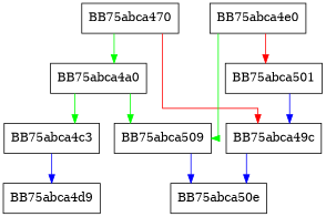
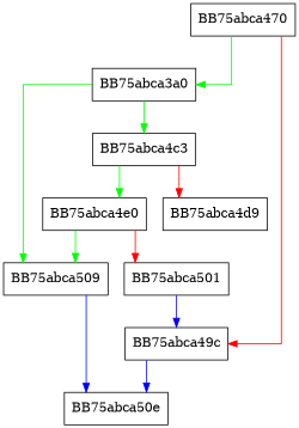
  digraph {
    splines=ortho
    node [shape=box]
    edge [color=green]
    BB75abca470
-   BB75abca4a0
+   BB75abca4a0 [label=BB75abca3a0]
    BB75abca49c
    BB75abca509
    BB75abca4c3
    BB75abca50e
    BB75abca4e0
    BB75abca4d9
    BB75abca501
    BB75abca470 -> BB75abca4a0
    BB75abca470 -> BB75abca49c [color=red]
    BB75abca4a0 -> BB75abca509
    BB75abca4a0 -> BB75abca4c3
    BB75abca49c -> BB75abca50e [color=blue]
    BB75abca509 -> BB75abca50e [color=blue]
-   BB75abca4c3 -> BB75abca4d9 [color=blue]
+   BB75abca4c3 -> BB75abca4e0
+   BB75abca4c3 -> BB75abca4d9 [color=red]
    BB75abca4e0 -> BB75abca509
    BB75abca4e0 -> BB75abca501 [color=red]
    BB75abca501 -> BB75abca49c [color=blue]
  }
